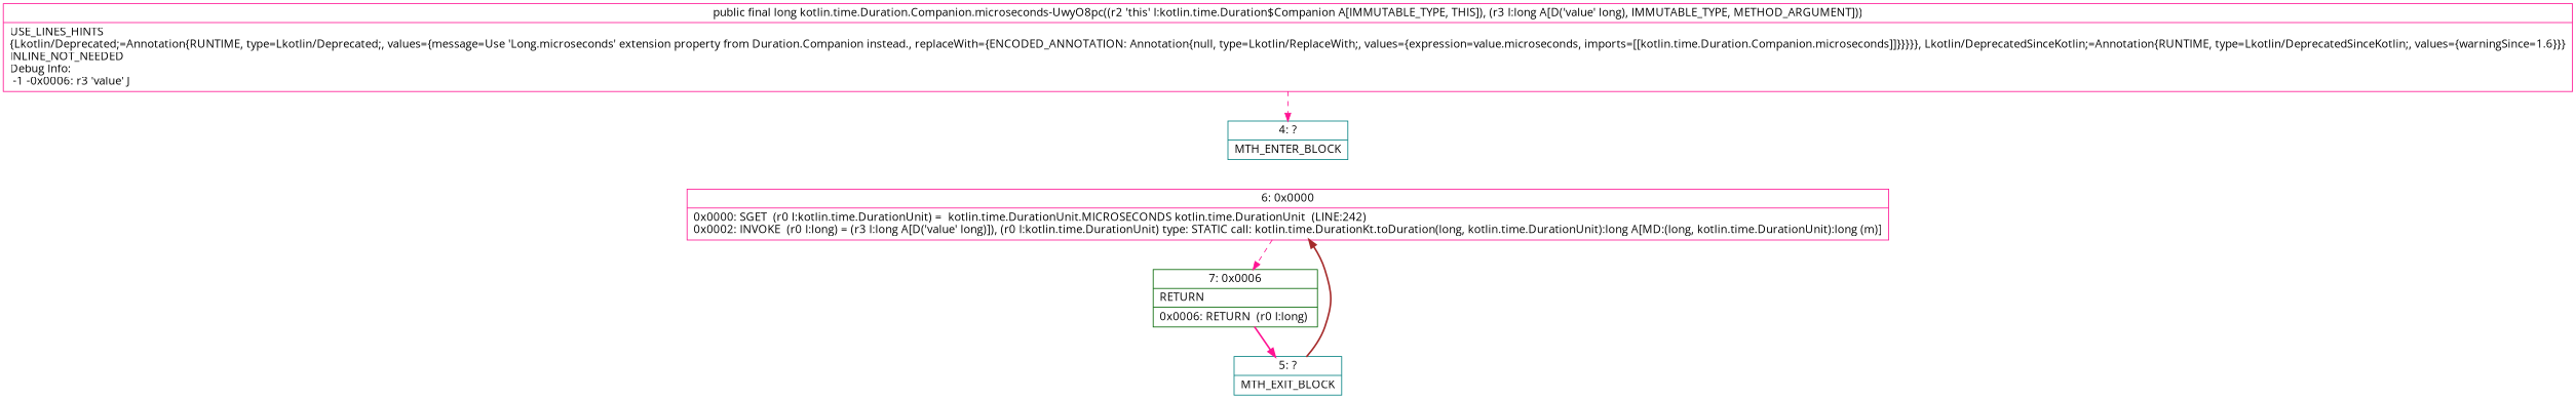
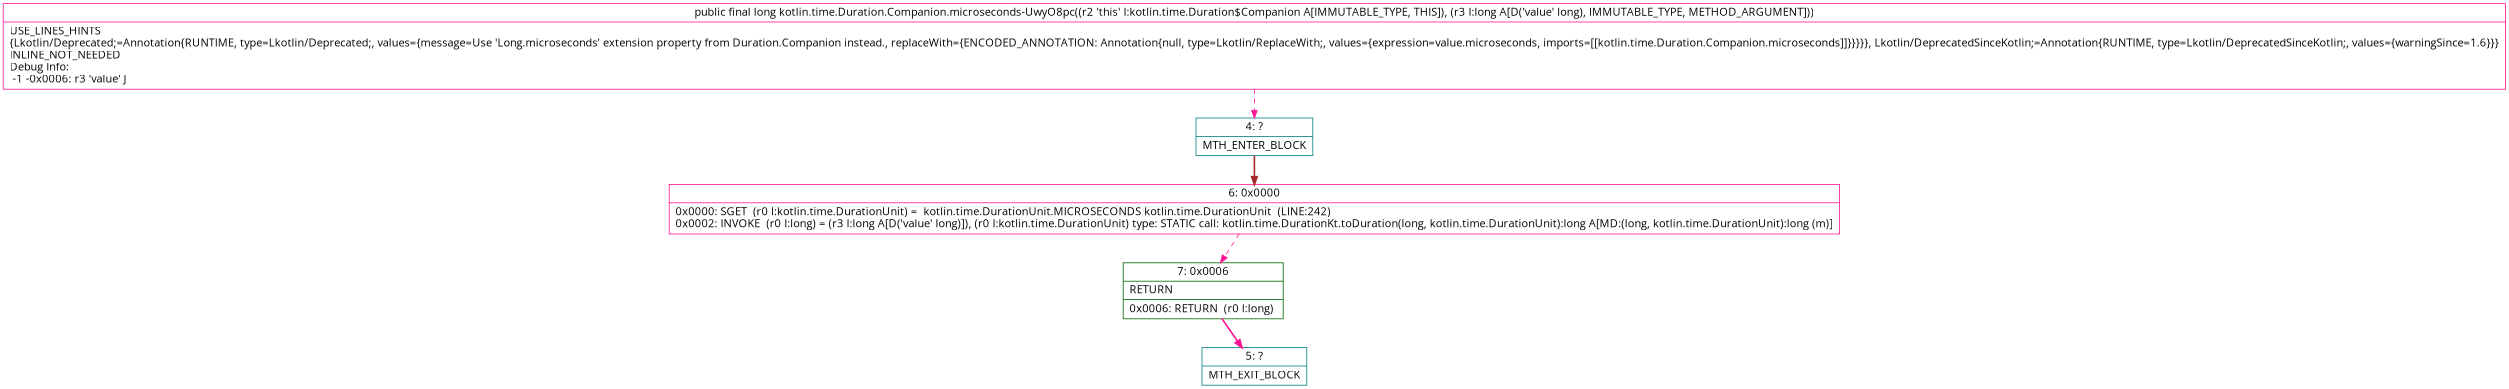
  digraph {
    fontname="Open Sans"
    node [color=teal fontname="Open Sans" shape=record]
    edge [color=deeppink fontname="Open Sans" style=bold]
    n1 [label="{4\:\ ?|MTH_ENTER_BLOCK\l}"]
    n2 [color=deeppink label="{6\:\ 0x0000|0x0000: SGET  (r0 I:kotlin.time.DurationUnit) =  kotlin.time.DurationUnit.MICROSECONDS kotlin.time.DurationUnit  (LINE:242)\l0x0002: INVOKE  (r0 I:long) = (r3 I:long A[D('value' long)]), (r0 I:kotlin.time.DurationUnit) type: STATIC call: kotlin.time.DurationKt.toDuration(long, kotlin.time.DurationUnit):long A[MD:(long, kotlin.time.DurationUnit):long (m)]\l}"]
    n3 [color=darkgreen label="{7\:\ 0x0006|RETURN\l|0x0006: RETURN  (r0 I:long) \l}"]
    n4 [label="{5\:\ ?|MTH_EXIT_BLOCK\l}"]
    n5 [color=deeppink label="{public final long kotlin.time.Duration.Companion.microseconds\-UwyO8pc((r2 'this' I:kotlin.time.Duration$Companion A[IMMUTABLE_TYPE, THIS]), (r3 I:long A[D('value' long), IMMUTABLE_TYPE, METHOD_ARGUMENT]))  | USE_LINES_HINTS\l\{Lkotlin\/Deprecated;=Annotation\{RUNTIME, type=Lkotlin\/Deprecated;, values=\{message=Use 'Long.microseconds' extension property from Duration.Companion instead., replaceWith=\{ENCODED_ANNOTATION: Annotation\{null, type=Lkotlin\/ReplaceWith;, values=\{expression=value.microseconds, imports=[[kotlin.time.Duration.Companion.microseconds]]\}\}\}\}\}, Lkotlin\/DeprecatedSinceKotlin;=Annotation\{RUNTIME, type=Lkotlin\/DeprecatedSinceKotlin;, values=\{warningSince=1.6\}\}\}\lINLINE_NOT_NEEDED\lDebug Info:\l  \-1 \-0x0006: r3 'value' J\l}"]
-   n4 -> n2 [color=brown]
+   n1 -> n2 [color=brown]
    n2 -> n3 [style=dashed]
    n3 -> n4
    n5 -> n1 [style=dashed]
  }
